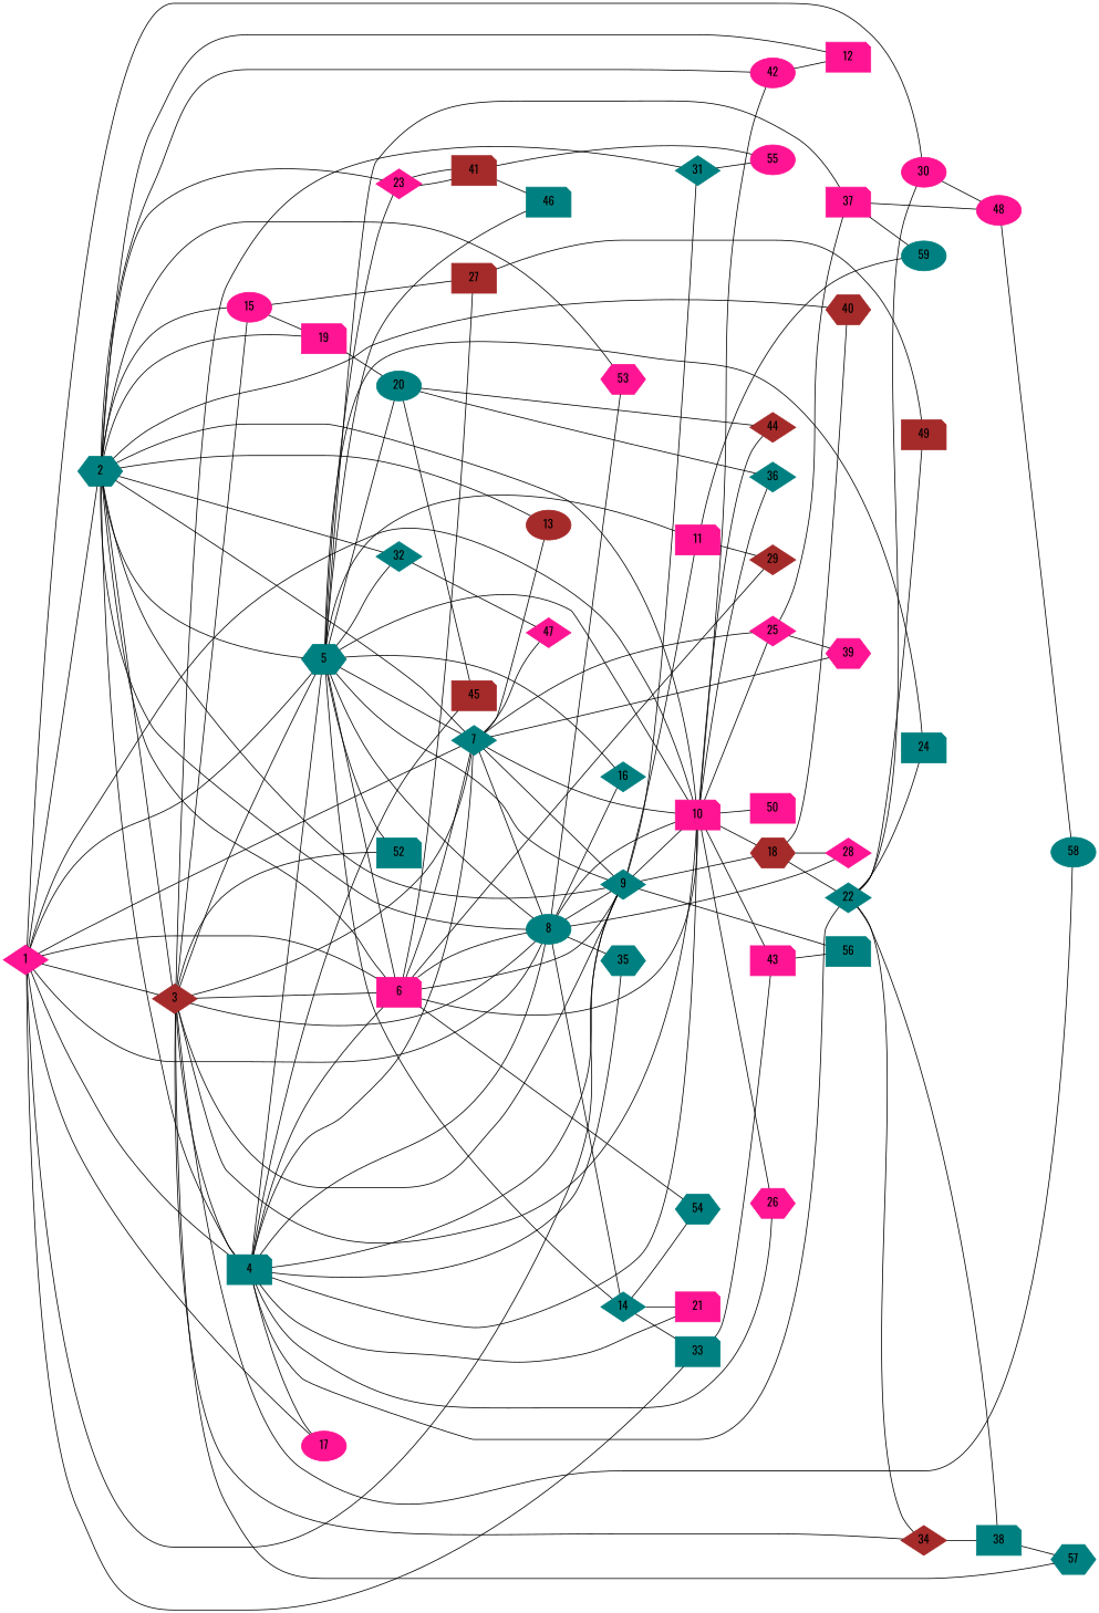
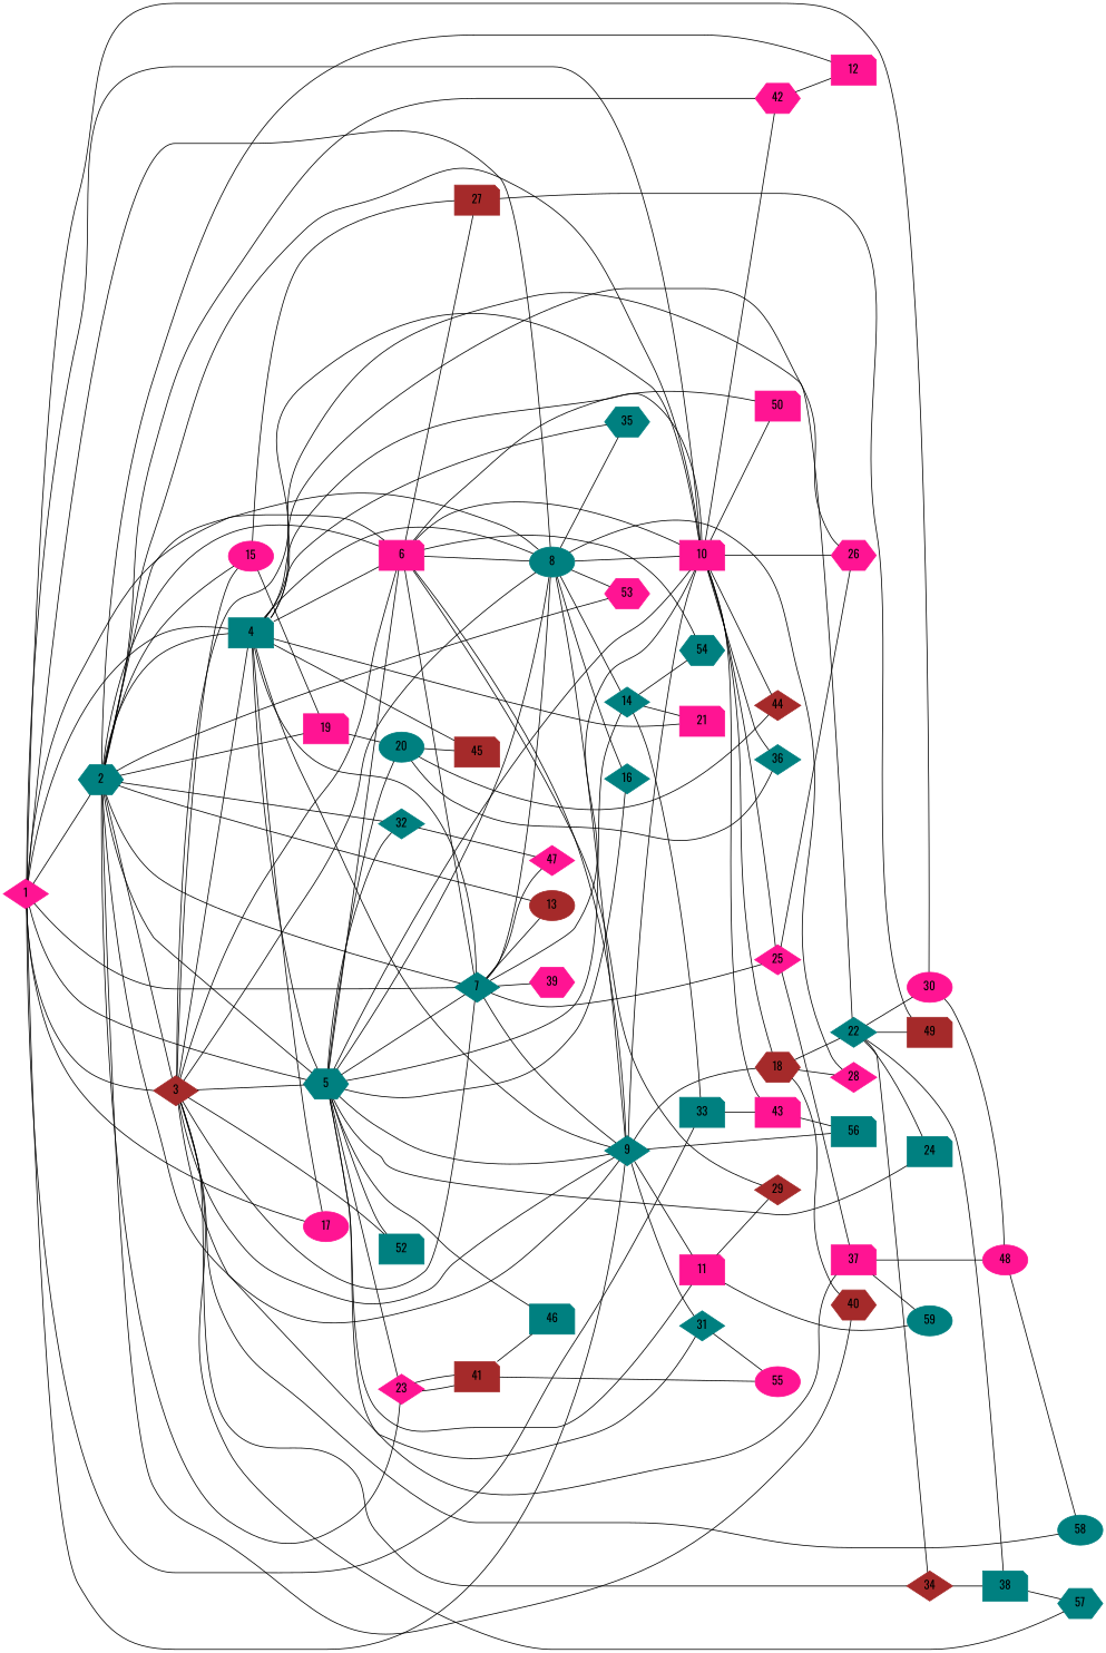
  graph {
    fontname=Oswald
    rankdir=LR
    node [color=teal fontname=Oswald shape=note style=filled]
    edge [fontname=Oswald]
    1 [color=deeppink shape=diamond]
    2 [shape=hexagon]
    3 [color=brown shape=diamond]
    4
    5 [shape=hexagon]
    6 [color=deeppink]
    7 [shape=diamond]
    8 [shape=ellipse]
    9 [shape=diamond]
    10 [color=deeppink]
    17 [color=deeppink shape=ellipse]
    30 [color=deeppink shape=ellipse]
    33
    12 [color=deeppink]
    13 [color=brown shape=ellipse]
    15 [color=deeppink shape=ellipse]
    19 [color=deeppink]
    23 [color=deeppink shape=diamond]
    32 [shape=diamond]
    40 [color=brown shape=hexagon]
-   42 [color=deeppink shape=ellipse]
+   42 [color=deeppink shape=hexagon]
    53 [color=deeppink shape=hexagon]
    31 [shape=diamond]
    34 [color=brown shape=diamond]
    52
    57 [shape=hexagon]
    58 [shape=ellipse]
    21 [color=deeppink]
    22 [shape=diamond]
    26 [color=deeppink shape=hexagon]
    35 [shape=hexagon]
    45 [color=brown]
    11 [color=deeppink]
    14 [shape=diamond]
    16 [shape=diamond]
    20 [shape=ellipse]
    24
    37 [color=deeppink]
    46
    27 [color=brown]
    29 [color=brown shape=diamond]
    50 [color=deeppink]
    54 [shape=hexagon]
    25 [color=deeppink shape=diamond]
    39 [color=deeppink shape=hexagon]
    47 [color=deeppink shape=diamond]
    28 [color=deeppink shape=diamond]
    18 [color=brown shape=hexagon]
    56
    36 [shape=diamond]
    43 [color=deeppink]
    44 [color=brown shape=diamond]
    48 [color=deeppink shape=ellipse]
    41 [color=brown]
    55 [color=deeppink shape=ellipse]
    38
    49 [color=brown]
    59 [shape=ellipse]
    1 -- 2
    1 -- 3
    1 -- 4
    1 -- 5
    1 -- 6
    1 -- 7
    1 -- 8
    1 -- 9
    1 -- 10
    1 -- 17
    1 -- 30
    1 -- 33
    2 -- 3
    2 -- 4
    2 -- 5
    2 -- 6
    2 -- 7
    2 -- 8
    2 -- 9
    2 -- 10
    2 -- 12
    2 -- 13
    2 -- 15
    2 -- 19
    2 -- 23
    2 -- 32
    2 -- 40
    2 -- 42
    2 -- 53
    3 -- 4
    3 -- 5
    3 -- 6
    3 -- 7
    3 -- 8
    3 -- 9
    3 -- 10
    3 -- 15
    3 -- 31
    3 -- 34
    3 -- 52
    3 -- 57
    3 -- 58
    4 -- 5
    4 -- 6
    4 -- 7
    4 -- 8
    4 -- 9
    4 -- 10
    4 -- 17
    4 -- 21
    4 -- 22
    4 -- 26
    4 -- 35
    4 -- 45
    5 -- 6
    5 -- 7
    5 -- 8
    5 -- 9
    5 -- 10
    5 -- 23
    5 -- 32
    5 -- 52
    5 -- 11
    5 -- 14
    5 -- 16
    5 -- 20
    5 -- 24
    5 -- 37
    5 -- 46
    6 -- 7
    6 -- 8
    6 -- 9
    6 -- 10
    6 -- 27
    6 -- 29
+   6 -- 50
    6 -- 54
    7 -- 8
    7 -- 9
    7 -- 10
    7 -- 13
    7 -- 25
    7 -- 39
    7 -- 47
    8 -- 9
    8 -- 10
    8 -- 53
    8 -- 35
    8 -- 14
    8 -- 16
    8 -- 28
    9 -- 10
    9 -- 31
    9 -- 11
    9 -- 18
    9 -- 56
    10 -- 42
    10 -- 26
    10 -- 50
    10 -- 25
    10 -- 18
    10 -- 36
    10 -- 43
    10 -- 44
    30 -- 48
    33 -- 43
    15 -- 19
    15 -- 27
    19 -- 20
    23 -- 41
    23 -- 41
    32 -- 47
    42 -- 12
    31 -- 55
    34 -- 38
    22 -- 30
    22 -- 34
    22 -- 24
    22 -- 38
    22 -- 49
    11 -- 29
    11 -- 59
    14 -- 33
    14 -- 21
    14 -- 54
    20 -- 45
    20 -- 36
    20 -- 44
    37 -- 48
    37 -- 59
    27 -- 49
    25 -- 37
-   25 -- 39
+   25 -- 26
    18 -- 40
    18 -- 22
    18 -- 28
    43 -- 56
    48 -- 58
    41 -- 46
    41 -- 55
    38 -- 57
  }
